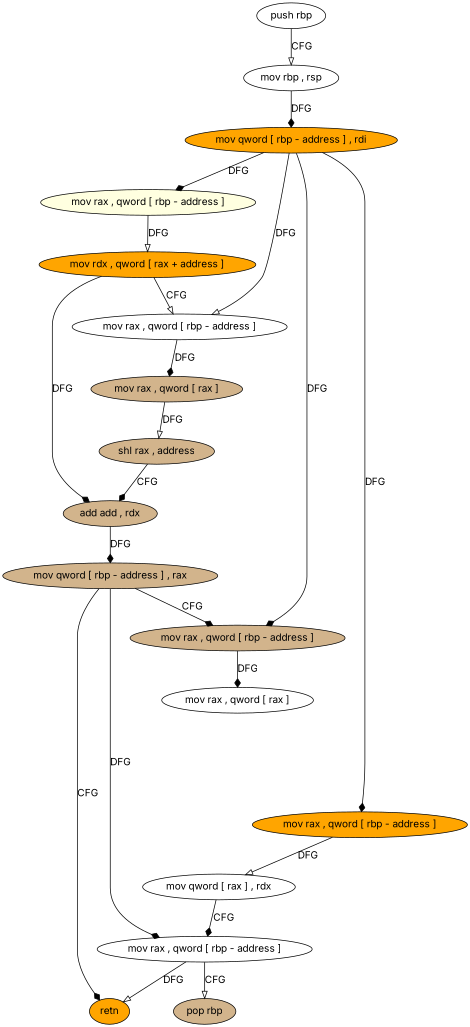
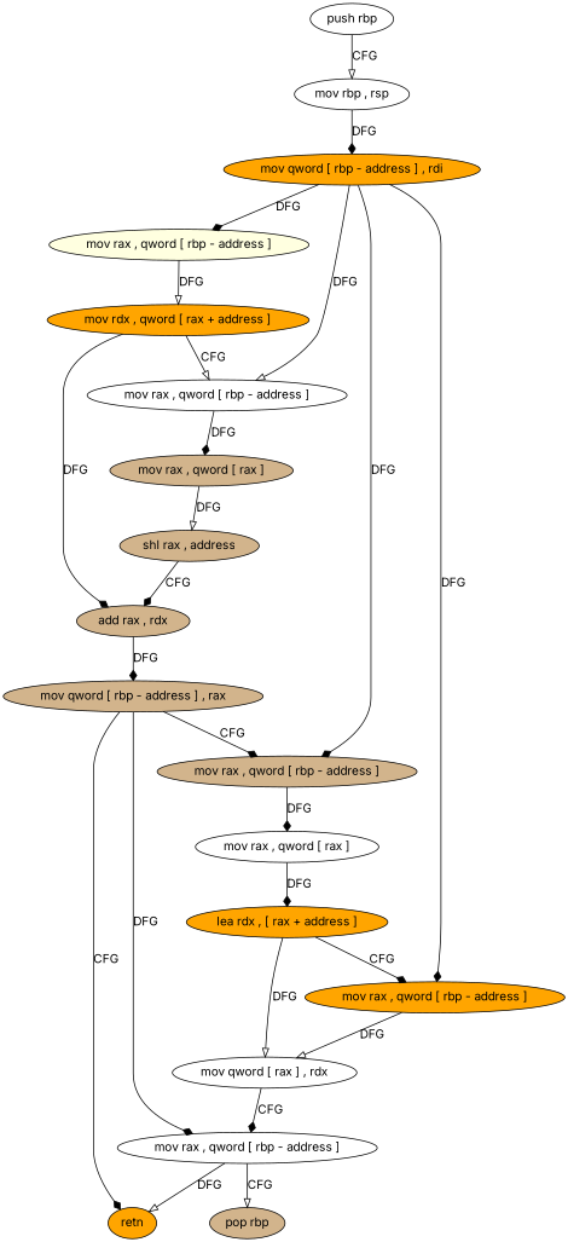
  digraph {
    fontname=Inter
    node [fillcolor=white fontname=Inter style=filled]
    edge [arrowhead=diamond fontname=Inter]
    n1 [label="push rbp"]
    n2 [label="mov rbp , rsp"]
    n3 [fillcolor=orange label="mov qword [ rbp - address ] , rdi"]
    n4 [fillcolor=lightyellow label="mov rax , qword [ rbp - address ]"]
    n5 [label="mov rax , qword [ rbp - address ]"]
    n6 [fillcolor=tan label="mov rax , qword [ rbp - address ]"]
    n7 [fillcolor=orange label="mov rax , qword [ rbp - address ]"]
    n8 [fillcolor=orange label="mov rdx , qword [ rax + address ]"]
    n9 [fillcolor=tan label="mov rax , qword [ rax ]"]
    n10 [label="mov rax , qword [ rax ]"]
    n11 [label="mov qword [ rax ] , rdx"]
-   n12 [fillcolor=tan label="add add , rdx"]
+   n12 [fillcolor=tan label="add rax , rdx"]
    n13 [fillcolor=tan label="mov qword [ rbp - address ] , rax"]
    n14 [fillcolor=tan label="shl rax , address"]
    n15 [label="mov rax , qword [ rbp - address ]"]
    n16 [fillcolor=orange label=retn]
    n17 [fillcolor=tan label="pop rbp"]
+   n18 [fillcolor=orange label="lea rdx , [ rax + address ]"]
    n1 -> n2 [arrowhead=onormal label=CFG]
    n2 -> n3 [label=DFG]
    n3 -> n4 [label=DFG]
    n3 -> n5 [arrowhead=onormal label=DFG]
    n3 -> n6 [label=DFG]
    n3 -> n7 [label=DFG]
    n4 -> n8 [arrowhead=onormal label=DFG]
    n5 -> n9 [label=DFG]
    n6 -> n10 [label=DFG]
    n7 -> n11 [arrowhead=onormal label=DFG]
    n8 -> n5 [arrowhead=onormal label=CFG]
    n8 -> n12 [label=DFG]
    n9 -> n14 [arrowhead=onormal label=DFG]
+   n10 -> n18 [label=DFG]
    n11 -> n15 [label=CFG]
    n12 -> n13 [label=DFG]
    n13 -> n6 [label=CFG]
    n13 -> n15 [label=DFG]
    n13 -> n16 [label=CFG]
    n14 -> n12 [label=CFG]
    n15 -> n16 [arrowhead=onormal label=DFG]
    n15 -> n17 [arrowhead=onormal label=CFG]
+   n18 -> n7 [label=CFG]
+   n18 -> n11 [arrowhead=onormal label=DFG]
  }
